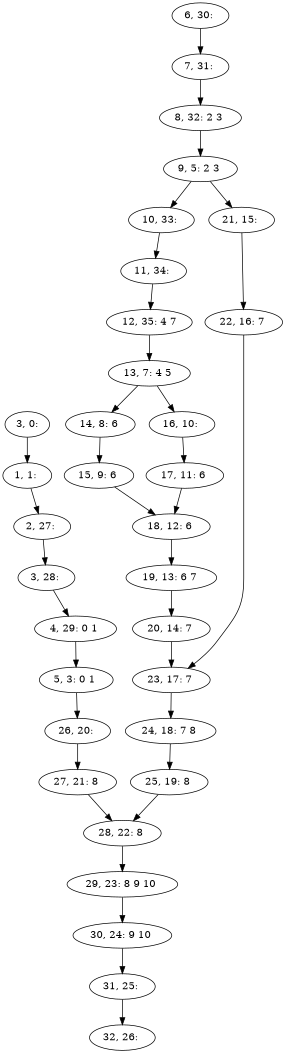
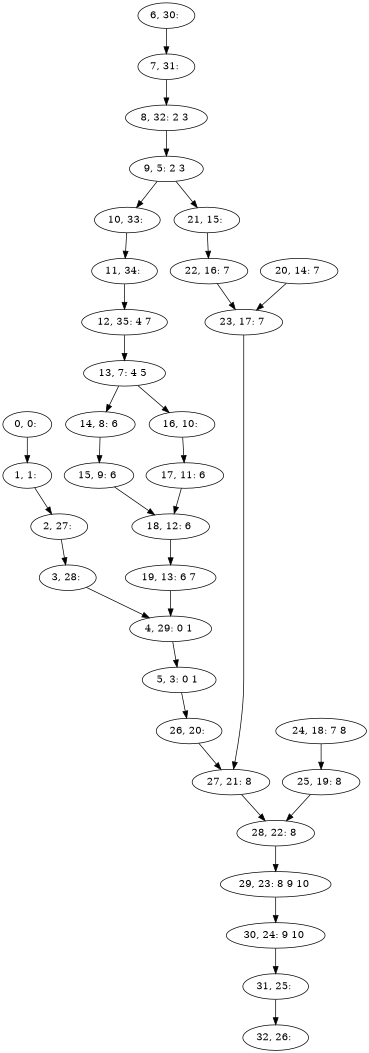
  digraph {
-   n1 [label="3, 0:"]
+   n1 [label="0, 0: "]
    n2 [label="1, 1: "]
    n3 [label="2, 27: "]
    n4 [label="3, 28: "]
    n5 [label="4, 29: 0 1 "]
    n6 [label="5, 3: 0 1 "]
    n7 [label="26, 20: "]
    n8 [label="6, 30: "]
    n9 [label="7, 31: "]
    n10 [label="27, 21: 8 "]
    n11 [label="8, 32: 2 3 "]
    n12 [label="9, 5: 2 3 "]
    n13 [label="10, 33: "]
    n14 [label="21, 15: "]
    n15 [label="11, 34: "]
    n16 [label="22, 16: 7 "]
    n17 [label="12, 35: 4 7"]
    n18 [label="13, 7: 4 5 "]
    n19 [label="14, 8: 6 "]
    n20 [label="16, 10: "]
    n21 [label="15, 9: 6 "]
    n22 [label="17, 11: 6 "]
    n23 [label="18, 12: 6 "]
    n24 [label="19, 13: 6 7 "]
    n25 [label="20, 14: 7 "]
    n26 [label="23, 17: 7 "]
    n27 [label="24, 18: 7 8 "]
    n28 [label="25, 19: 8 "]
    n29 [label="28, 22: 8 "]
    n30 [label="29, 23: 8 9 10 "]
    n31 [label="30, 24: 9 10 "]
    n32 [label="31, 25: "]
    n33 [label="32, 26: "]
    n1 -> n2
    n2 -> n3
    n3 -> n4
    n4 -> n5
    n5 -> n6
    n6 -> n7
    n7 -> n10
    n8 -> n9
    n9 -> n11
    n10 -> n29
    n11 -> n12
    n12 -> n13
    n12 -> n14
    n13 -> n15
    n14 -> n16
    n15 -> n17
    n16 -> n26
    n17 -> n18
    n18 -> n19
    n18 -> n20
    n19 -> n21
    n20 -> n22
    n21 -> n23
    n22 -> n23
    n23 -> n24
-   n24 -> n25
+   n24 -> n5
    n25 -> n26
-   n26 -> n27
+   n26 -> n10
    n27 -> n28
    n28 -> n29
    n29 -> n30
    n30 -> n31
    n31 -> n32
    n32 -> n33
  }
